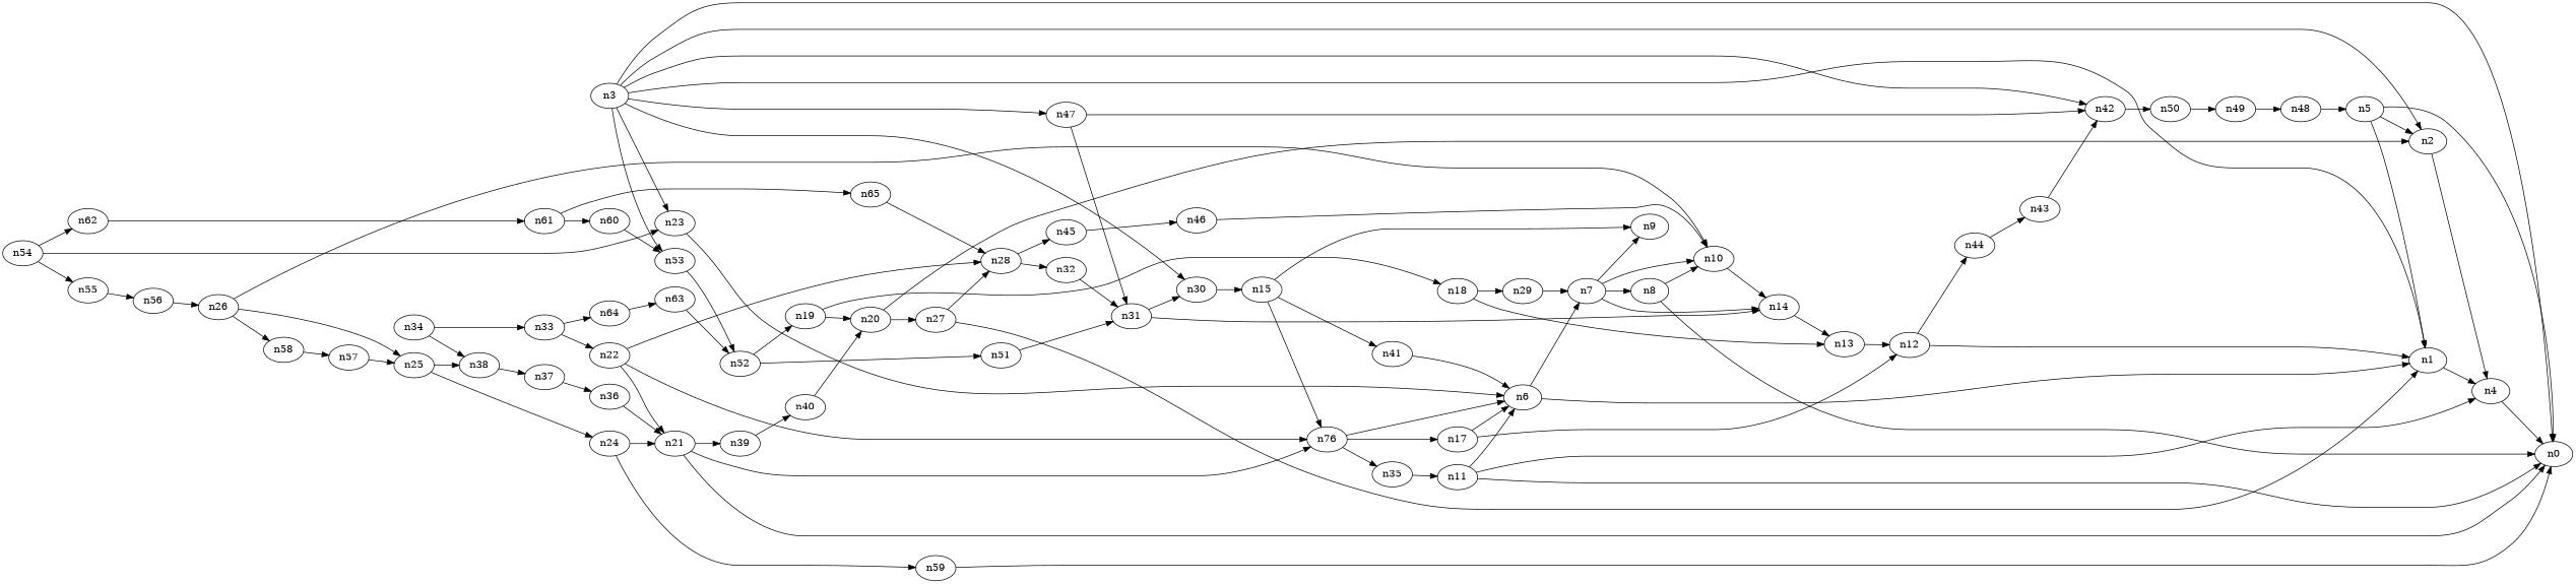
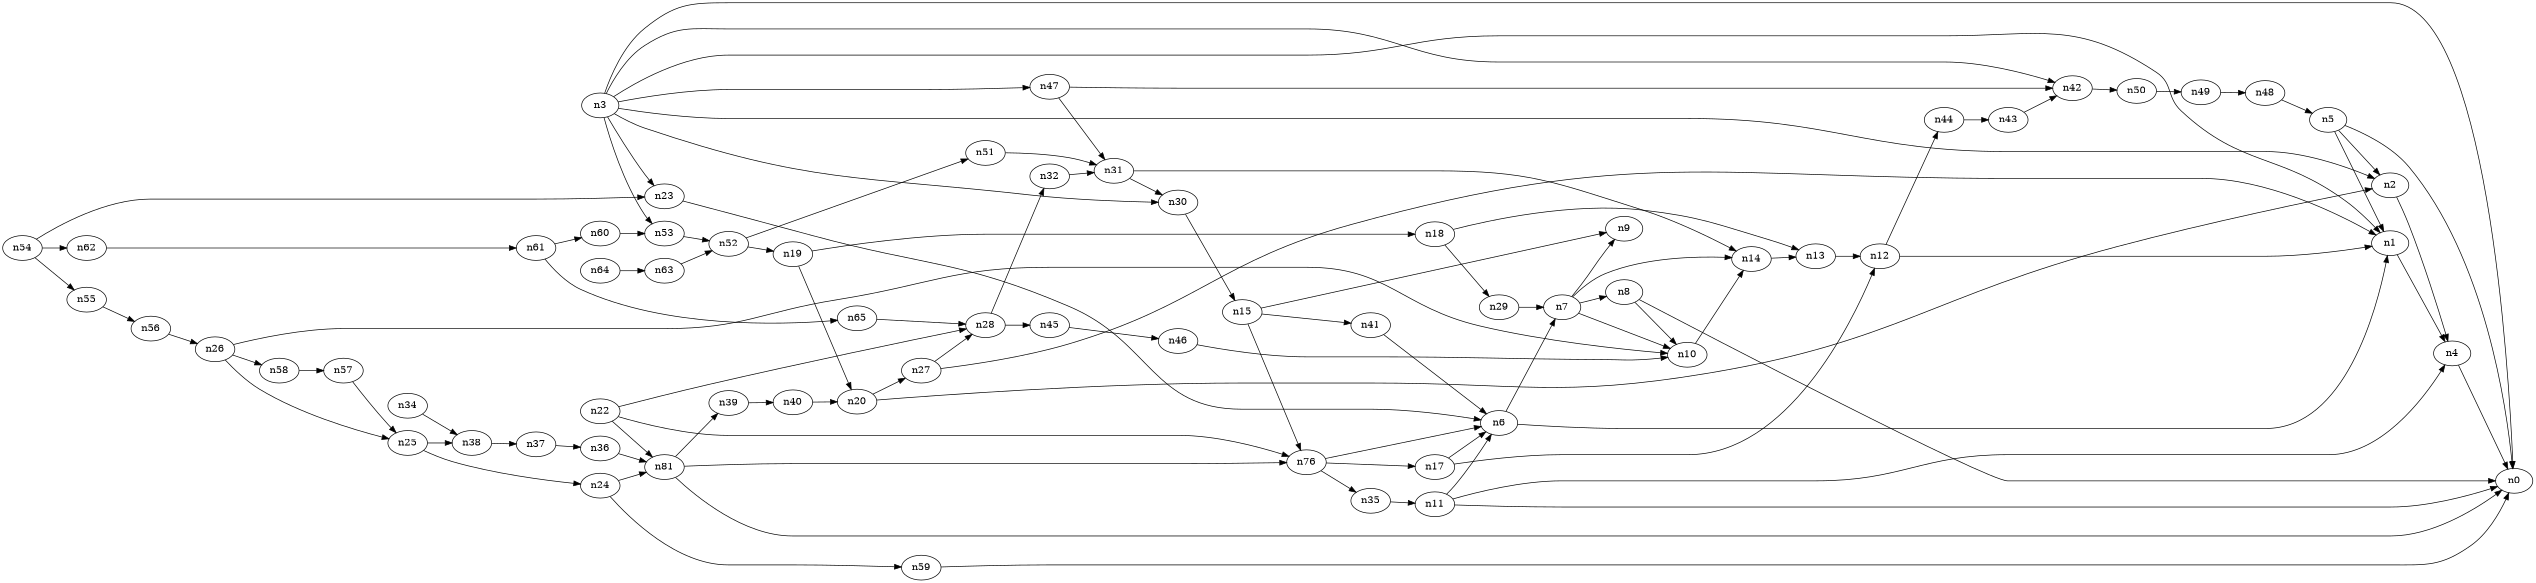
  digraph {
    rankdir=LR
    n1
    n4
    n0
    n2
    n3
    n23
    n30
    n42
    n47
    n53
    n6
    n15
    n50
    n31
    n52
    n7
    n54
    n55
    n62
    n9
    n16 [label=n76]
    n41
    n49
    n14
    n19
    n51
    n5
    n8
    n10
    n13
    n12
    n11
    n44
    n43
    n17
    n35
    n18
    n29
    n20
    n27
    n28
    n32
    n45
-   n21
+   n21 [label=n81]
    n39
    n40
    n22
    n46
    n56
    n61
    n24
    n59
    n25
    n38
    n34
-   n33
    n64
    n37
    n26
    n58
    n57
    n63
    n36
    n48
    n60
    n65
    n1 -> n4
    n4 -> n0
    n2 -> n4
    n3 -> n1
    n3 -> n0
    n3 -> n2
    n3 -> n23
    n3 -> n30
    n3 -> n42
    n3 -> n47
    n3 -> n53
    n23 -> n6
    n30 -> n15
    n42 -> n50
    n47 -> n42
    n47 -> n31
    n53 -> n52
    n6 -> n1
    n6 -> n7
    n15 -> n9
    n15 -> n16
    n15 -> n41
    n50 -> n49
    n31 -> n30
    n31 -> n14
    n52 -> n19
    n52 -> n51
    n7 -> n9
    n7 -> n14
    n7 -> n8
    n7 -> n10
    n54 -> n23
    n54 -> n55
    n54 -> n62
    n55 -> n56
    n62 -> n61
    n16 -> n6
    n16 -> n17
    n16 -> n35
    n41 -> n6
    n49 -> n48
    n14 -> n13
    n19 -> n18
    n19 -> n20
    n51 -> n31
    n5 -> n1
    n5 -> n0
    n5 -> n2
    n8 -> n0
    n8 -> n10
    n10 -> n14
    n13 -> n12
    n12 -> n1
    n12 -> n44
    n11 -> n4
    n11 -> n0
    n11 -> n6
    n44 -> n43
    n43 -> n42
    n17 -> n6
    n17 -> n12
    n35 -> n11
    n18 -> n13
    n18 -> n29
    n29 -> n7
    n20 -> n2
    n20 -> n27
    n27 -> n1
    n27 -> n28
    n28 -> n32
    n28 -> n45
    n32 -> n31
    n45 -> n46
    n21 -> n0
    n21 -> n16
    n21 -> n39
    n39 -> n40
    n40 -> n20
    n22 -> n16
    n22 -> n28
    n22 -> n21
    n46 -> n10
    n56 -> n26
    n61 -> n60
    n61 -> n65
    n24 -> n21
    n24 -> n59
    n59 -> n0
    n25 -> n24
    n25 -> n38
    n38 -> n37
    n34 -> n38
-   n34 -> n33
-   n33 -> n22
-   n33 -> n64
    n64 -> n63
    n37 -> n36
    n26 -> n10
    n26 -> n25
    n26 -> n58
    n58 -> n57
    n57 -> n25
    n63 -> n52
    n36 -> n21
    n48 -> n5
    n60 -> n53
    n65 -> n28
  }
